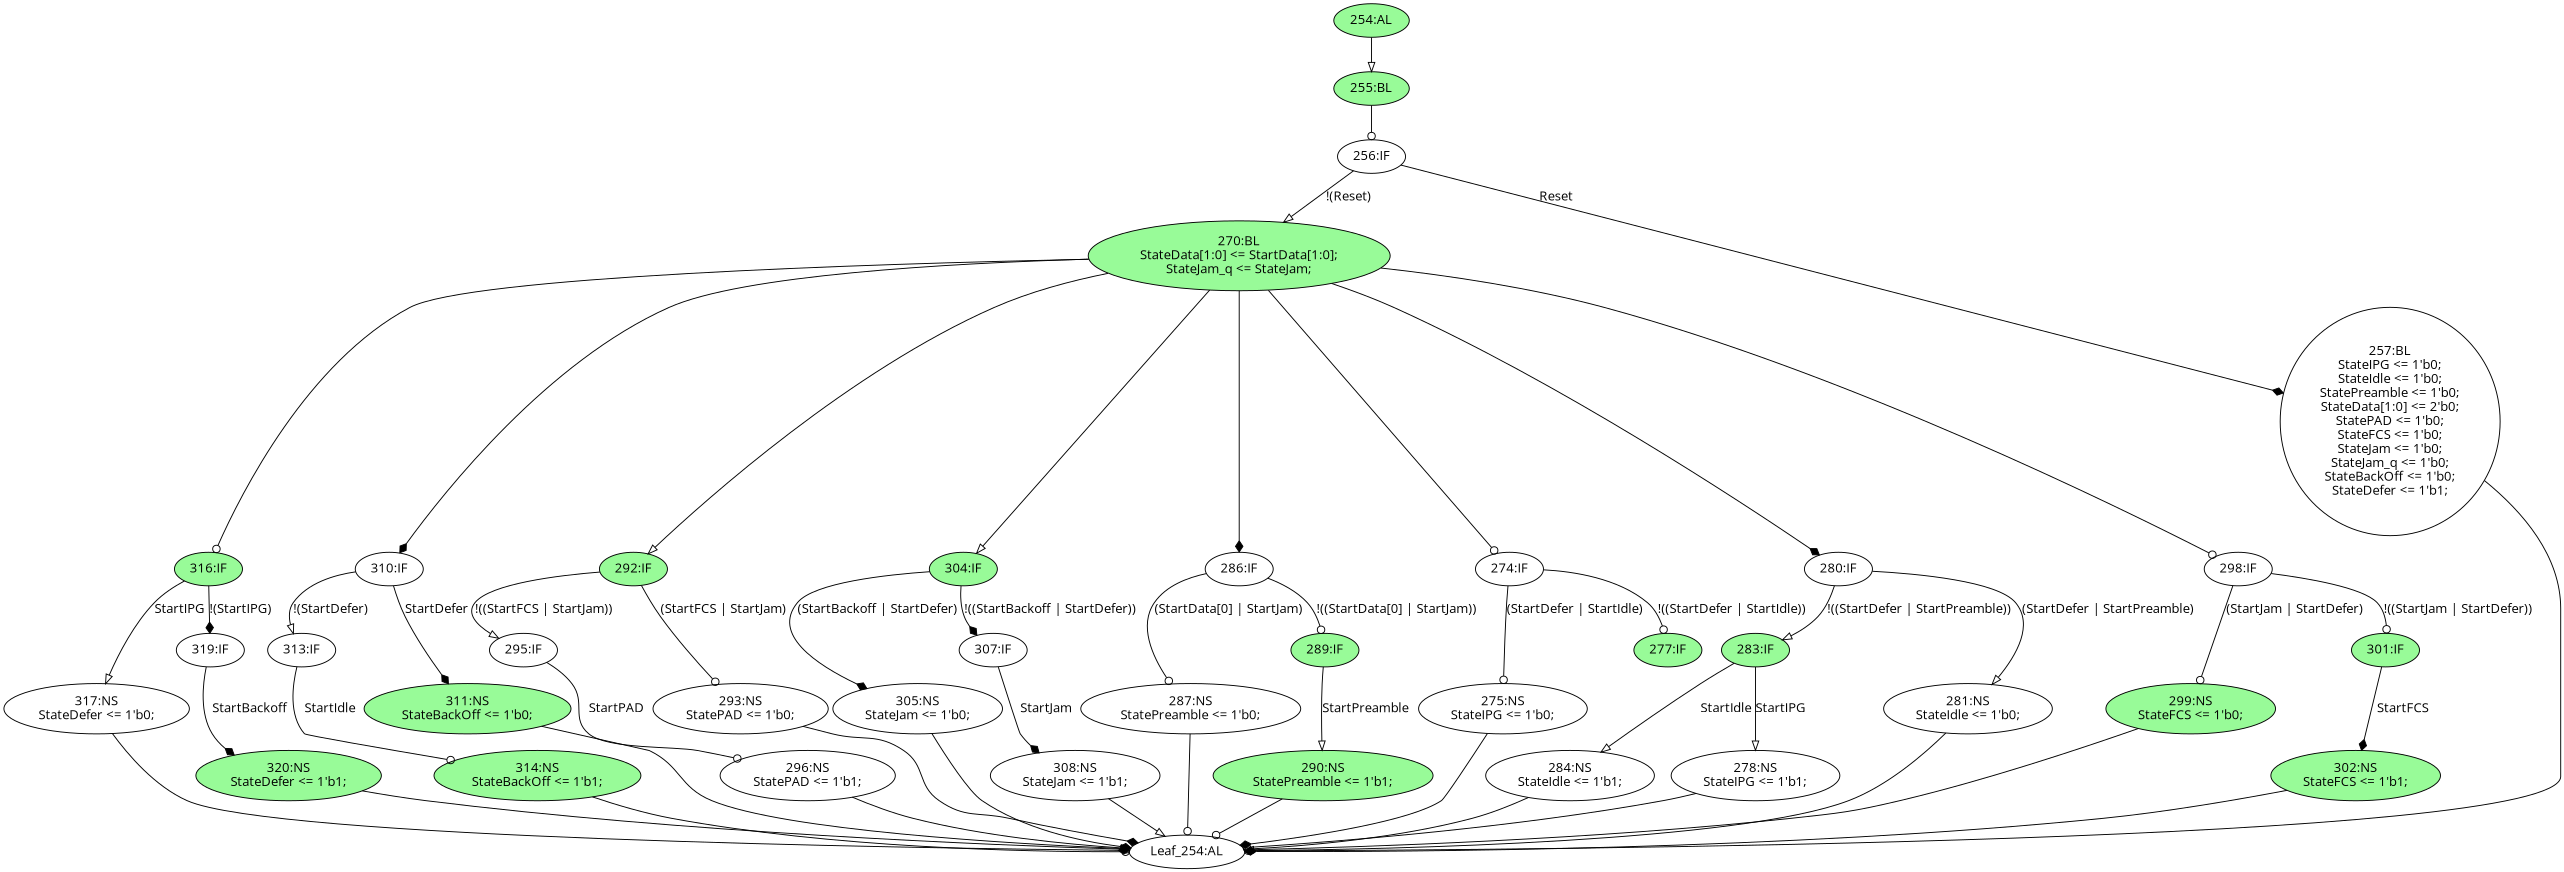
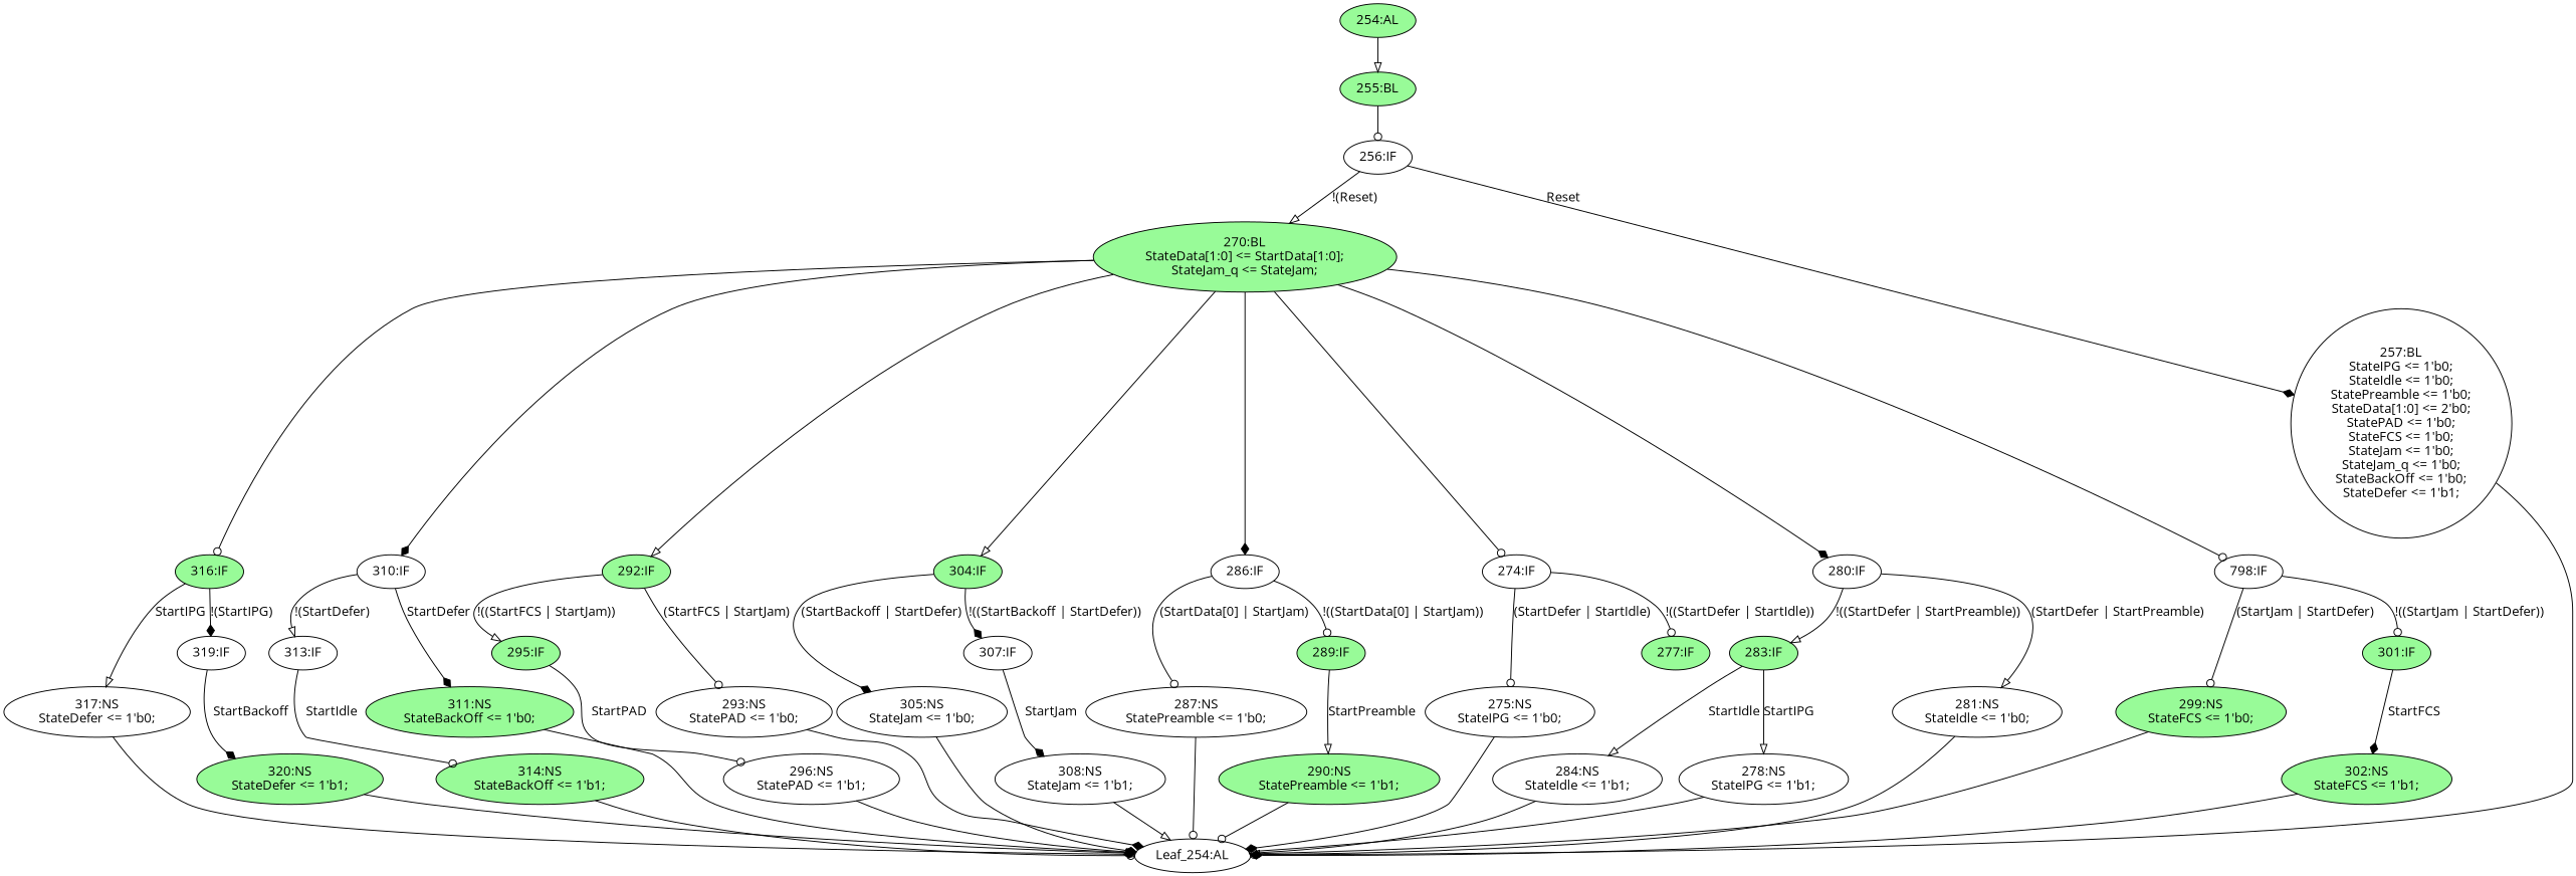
  strict digraph {
    fontname="Open Sans"
    node [fillcolor=white fontname="Open Sans" statements="[]" style=filled typ=IfStatement]
    edge [arrowhead=odot cond="[]" fontname="Open Sans" lineno=None]
    n1 [ast="<pyverilog.vparser.ast.IfStatement object at 0x7ff827489d50>" fillcolor=palegreen label="316:IF"]
    n2 [ast="<pyverilog.vparser.ast.NonblockingSubstitution object at 0x7ff827489f50>" label="317:NS\nStateDefer <= 1'b0;" statements="[<pyverilog.vparser.ast.NonblockingSubstitution object at 0x7ff827489f50>]" typ=NonblockingSubstitution]
    n3 [ast="<pyverilog.vparser.ast.IfStatement object at 0x7ff827489d90>" label="319:IF"]
    n4 [def_var="['StateJam', 'StateFCS', 'StateIdle', 'StateBackOff', 'StateDefer', 'StateIPG', 'StatePreamble', 'StatePAD', 'StateJam_q', 'StateData']" label="Leaf_254:AL" statements="" typ=""]
    n5 [ast="<pyverilog.vparser.ast.NonblockingSubstitution object at 0x7ff827489dd0>" fillcolor=palegreen label="320:NS\nStateDefer <= 1'b1;" statements="[<pyverilog.vparser.ast.NonblockingSubstitution object at 0x7ff827489dd0>]" typ=NonblockingSubstitution]
    n6 [ast="<pyverilog.vparser.ast.IfStatement object at 0x7ff827489950>" label="313:IF"]
    n7 [ast="<pyverilog.vparser.ast.NonblockingSubstitution object at 0x7ff827489990>" fillcolor=palegreen label="314:NS\nStateBackOff <= 1'b1;" statements="[<pyverilog.vparser.ast.NonblockingSubstitution object at 0x7ff827489990>]" typ=NonblockingSubstitution]
    n8 [ast="<pyverilog.vparser.ast.IfStatement object at 0x7ff8274898d0>" label="310:IF"]
    n9 [ast="<pyverilog.vparser.ast.NonblockingSubstitution object at 0x7ff827489b90>" fillcolor=palegreen label="311:NS\nStateBackOff <= 1'b0;" statements="[<pyverilog.vparser.ast.NonblockingSubstitution object at 0x7ff827489b90>]" typ=NonblockingSubstitution]
    n10 [ast="<pyverilog.vparser.ast.Always object at 0x7ff82749b050>" clk_sens=False fillcolor=palegreen label="254:AL" sens="['MTxClk', 'Reset']" typ=Always use_var="['Reset', 'StateJam', 'StartIPG', 'StartPAD', 'StartData', 'StartDefer', 'StartJam', 'StartBackoff', 'StartPreamble', 'StartIdle', 'StartFCS']"]
    n11 [ast="<pyverilog.vparser.ast.Block object at 0x7ff82748ffd0>" fillcolor=palegreen label="255:BL" typ=Block]
    n12 [ast="<pyverilog.vparser.ast.IfStatement object at 0x7ff82748f1d0>" label="256:IF"]
    n13 [ast="<pyverilog.vparser.ast.Block object at 0x7ff80673ee90>" fillcolor=palegreen label="270:BL\nStateData[1:0] <= StartData[1:0];\nStateJam_q <= StateJam;" statements="[<pyverilog.vparser.ast.NonblockingSubstitution object at 0x7ff826da2dd0>, <pyverilog.vparser.ast.NonblockingSubstitution object at 0x7ff80673eed0>]" typ=Block]
    n14 [ast="<pyverilog.vparser.ast.Block object at 0x7ff82748f210>" label="257:BL\nStateIPG <= 1'b0;\nStateIdle <= 1'b0;\nStatePreamble <= 1'b0;\nStateData[1:0] <= 2'b0;\nStatePAD <= 1'b0;\nStateFCS <= 1'b0;\nStateJam <= 1'b0;\nStateJam_q <= 1'b0;\nStateBackOff <= 1'b0;\nStateDefer <= 1'b1;" statements="[<pyverilog.vparser.ast.NonblockingSubstitution object at 0x7ff82748f250>, <pyverilog.vparser.ast.NonblockingSubstitution object at 0x7ff82748f390>, <pyverilog.vparser.ast.NonblockingSubstitution object at 0x7ff82748f4d0>, <pyverilog.vparser.ast.NonblockingSubstitution object at 0x7ff82748f610>, <pyverilog.vparser.ast.NonblockingSubstitution object at 0x7ff82748f7d0>, <pyverilog.vparser.ast.NonblockingSubstitution object at 0x7ff82748f950>, <pyverilog.vparser.ast.NonblockingSubstitution object at 0x7ff82748fa90>, <pyverilog.vparser.ast.NonblockingSubstitution object at 0x7ff82748fbd0>, <pyverilog.vparser.ast.NonblockingSubstitution object at 0x7ff82748fd50>, <pyverilog.vparser.ast.NonblockingSubstitution object at 0x7ff82748fe50>]" typ=Block]
    n15 [ast="<pyverilog.vparser.ast.IfStatement object at 0x7ff826da4c90>" fillcolor=palegreen label="292:IF"]
-   n16 [ast="<pyverilog.vparser.ast.IfStatement object at 0x7ff826da4cd0>" label="295:IF"]
+   n16 [ast="<pyverilog.vparser.ast.IfStatement object at 0x7ff826da4cd0>" fillcolor=palegreen label="295:IF"]
    n17 [ast="<pyverilog.vparser.ast.NonblockingSubstitution object at 0x7ff826da4e90>" label="293:NS\nStatePAD <= 1'b0;" statements="[<pyverilog.vparser.ast.NonblockingSubstitution object at 0x7ff826da4e90>]" typ=NonblockingSubstitution]
    n18 [ast="<pyverilog.vparser.ast.NonblockingSubstitution object at 0x7ff826da4d10>" label="296:NS\nStatePAD <= 1'b1;" statements="[<pyverilog.vparser.ast.NonblockingSubstitution object at 0x7ff826da4d10>]" typ=NonblockingSubstitution]
    n19 [ast="<pyverilog.vparser.ast.NonblockingSubstitution object at 0x7ff826da4a50>" label="287:NS\nStatePreamble <= 1'b0;" statements="[<pyverilog.vparser.ast.NonblockingSubstitution object at 0x7ff826da4a50>]" typ=NonblockingSubstitution]
    n20 [ast="<pyverilog.vparser.ast.IfStatement object at 0x7ff826da4810>" fillcolor=palegreen label="289:IF"]
    n21 [ast="<pyverilog.vparser.ast.NonblockingSubstitution object at 0x7ff826da4850>" fillcolor=palegreen label="290:NS\nStatePreamble <= 1'b1;" statements="[<pyverilog.vparser.ast.NonblockingSubstitution object at 0x7ff826da4850>]" typ=NonblockingSubstitution]
    n22 [ast="<pyverilog.vparser.ast.NonblockingSubstitution object at 0x7ff827489310>" fillcolor=palegreen label="299:NS\nStateFCS <= 1'b0;" statements="[<pyverilog.vparser.ast.NonblockingSubstitution object at 0x7ff827489310>]" typ=NonblockingSubstitution]
    n23 [ast="<pyverilog.vparser.ast.IfStatement object at 0x7ff8274894d0>" fillcolor=palegreen label="304:IF"]
    n24 [ast="<pyverilog.vparser.ast.NonblockingSubstitution object at 0x7ff827489710>" label="305:NS\nStateJam <= 1'b0;" statements="[<pyverilog.vparser.ast.NonblockingSubstitution object at 0x7ff827489710>]" typ=NonblockingSubstitution]
    n25 [ast="<pyverilog.vparser.ast.IfStatement object at 0x7ff827489510>" label="307:IF"]
    n26 [ast="<pyverilog.vparser.ast.NonblockingSubstitution object at 0x7ff827489550>" label="308:NS\nStateJam <= 1'b1;" statements="[<pyverilog.vparser.ast.NonblockingSubstitution object at 0x7ff827489550>]" typ=NonblockingSubstitution]
    n27 [ast="<pyverilog.vparser.ast.NonblockingSubstitution object at 0x7ff826da4190>" label="275:NS\nStateIPG <= 1'b0;" statements="[<pyverilog.vparser.ast.NonblockingSubstitution object at 0x7ff826da4190>]" typ=NonblockingSubstitution]
    n28 [ast="<pyverilog.vparser.ast.IfStatement object at 0x7ff826da47d0>" label="286:IF"]
    n29 [ast="<pyverilog.vparser.ast.IfStatement object at 0x7ff826da43d0>" fillcolor=palegreen label="283:IF"]
    n30 [ast="<pyverilog.vparser.ast.NonblockingSubstitution object at 0x7ff826da4410>" label="284:NS\nStateIdle <= 1'b1;" statements="[<pyverilog.vparser.ast.NonblockingSubstitution object at 0x7ff826da4410>]" typ=NonblockingSubstitution]
    n31 [ast="<pyverilog.vparser.ast.NonblockingSubstitution object at 0x7ff8277fd450>" label="278:NS\nStateIPG <= 1'b1;" statements="[<pyverilog.vparser.ast.NonblockingSubstitution object at 0x7ff8277fd450>]" typ=NonblockingSubstitution]
    n32 [ast="<pyverilog.vparser.ast.IfStatement object at 0x7ff8274890d0>" fillcolor=palegreen label="301:IF"]
    n33 [ast="<pyverilog.vparser.ast.NonblockingSubstitution object at 0x7ff827489110>" fillcolor=palegreen label="302:NS\nStateFCS <= 1'b1;" statements="[<pyverilog.vparser.ast.NonblockingSubstitution object at 0x7ff827489110>]" typ=NonblockingSubstitution]
    n34 [ast="<pyverilog.vparser.ast.IfStatement object at 0x7ff80673ed90>" label="274:IF"]
    n35 [ast="<pyverilog.vparser.ast.IfStatement object at 0x7ff826da4390>" label="280:IF"]
-   n36 [ast="<pyverilog.vparser.ast.IfStatement object at 0x7ff827489090>" label="298:IF"]
+   n36 [ast="<pyverilog.vparser.ast.IfStatement object at 0x7ff827489090>" label="798:IF"]
    n37 [ast="<pyverilog.vparser.ast.IfStatement object at 0x7ff80673eb10>" fillcolor=palegreen label="277:IF"]
    n38 [ast="<pyverilog.vparser.ast.NonblockingSubstitution object at 0x7ff826da4590>" label="281:NS\nStateIdle <= 1'b0;" statements="[<pyverilog.vparser.ast.NonblockingSubstitution object at 0x7ff826da4590>]" typ=NonblockingSubstitution]
    n1 -> n2 [arrowhead=onormal cond="['StartIPG']" label=StartIPG lineno=316]
    n1 -> n3 [arrowhead=diamond cond="['StartIPG']" label="!(StartIPG)" lineno=316]
    n2 -> n4 [arrowhead=diamond]
    n3 -> n5 [arrowhead=diamond cond="['StartDefer']" label=StartBackoff lineno=319]
    n5 -> n4
    n6 -> n7 [cond="['StartBackoff']" label=StartIdle lineno=313]
    n7 -> n4
    n8 -> n6 [arrowhead=onormal cond="['StartDefer']" label="!(StartDefer)" lineno=310]
    n8 -> n9 [arrowhead=diamond cond="['StartDefer']" label=StartDefer lineno=310]
    n9 -> n4 [arrowhead=onormal]
    n10 -> n11 [arrowhead=onormal]
    n11 -> n12
    n12 -> n13 [arrowhead=onormal cond="['Reset']" label="!(Reset)" lineno=256]
    n12 -> n14 [arrowhead=diamond cond="['Reset']" label=Reset lineno=256]
    n13 -> n1
    n13 -> n8 [arrowhead=diamond]
    n13 -> n15 [arrowhead=onormal]
    n13 -> n23 [arrowhead=onormal]
    n13 -> n28 [arrowhead=diamond]
    n13 -> n34
    n13 -> n35 [arrowhead=diamond]
    n13 -> n36
    n14 -> n4 [arrowhead=diamond]
    n15 -> n16 [arrowhead=onormal cond="['StartFCS', 'StartJam']" label="!((StartFCS | StartJam))" lineno=292]
    n15 -> n17 [cond="['StartFCS', 'StartJam']" label="(StartFCS | StartJam)" lineno=292]
    n16 -> n18 [cond="['StartPAD']" label=StartPAD lineno=295]
    n17 -> n4 [arrowhead=diamond]
    n18 -> n4 [arrowhead=onormal]
    n19 -> n4
    n20 -> n21 [arrowhead=onormal cond="['StartPreamble']" label=StartPreamble lineno=289]
    n21 -> n4
    n22 -> n4 [arrowhead=onormal]
    n23 -> n24 [arrowhead=diamond cond="['StartBackoff', 'StartDefer']" label="(StartBackoff | StartDefer)" lineno=304]
    n23 -> n25 [arrowhead=diamond cond="['StartBackoff', 'StartDefer']" label="!((StartBackoff | StartDefer))" lineno=304]
    n24 -> n4 [arrowhead=diamond]
    n25 -> n26 [arrowhead=diamond cond="['StartJam']" label=StartJam lineno=307]
    n26 -> n4 [arrowhead=onormal]
    n27 -> n4 [arrowhead=diamond]
    n28 -> n19 [cond="['StartData', 'StartJam']" label="(StartData[0] | StartJam)" lineno=286]
    n28 -> n20 [cond="['StartData', 'StartJam']" label="!((StartData[0] | StartJam))" lineno=286]
    n29 -> n30 [arrowhead=onormal cond="['StartIdle']" label=StartIdle lineno=283]
    n29 -> n31 [arrowhead=onormal cond="['StartIPG']" label=StartIPG lineno=277]
    n30 -> n4
    n31 -> n4
    n32 -> n33 [arrowhead=diamond cond="['StartFCS']" label=StartFCS lineno=301]
    n33 -> n4 [arrowhead=diamond]
    n34 -> n27 [cond="['StartDefer', 'StartIdle']" label="(StartDefer | StartIdle)" lineno=274]
    n34 -> n37 [cond="['StartDefer', 'StartIdle']" label="!((StartDefer | StartIdle))" lineno=274]
    n35 -> n29 [arrowhead=onormal cond="['StartDefer', 'StartPreamble']" label="!((StartDefer | StartPreamble))" lineno=280]
    n35 -> n38 [arrowhead=onormal cond="['StartDefer', 'StartPreamble']" label="(StartDefer | StartPreamble)" lineno=280]
    n36 -> n22 [cond="['StartJam', 'StartDefer']" label="(StartJam | StartDefer)" lineno=298]
    n36 -> n32 [cond="['StartJam', 'StartDefer']" label="!((StartJam | StartDefer))" lineno=298]
    n38 -> n4
  }
